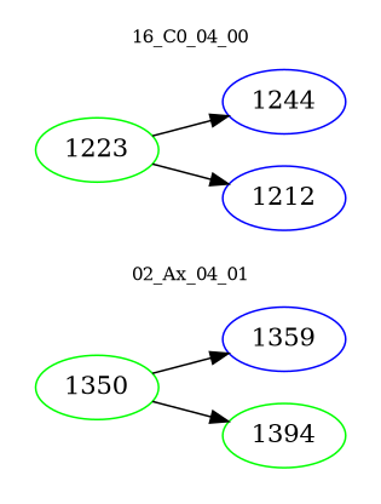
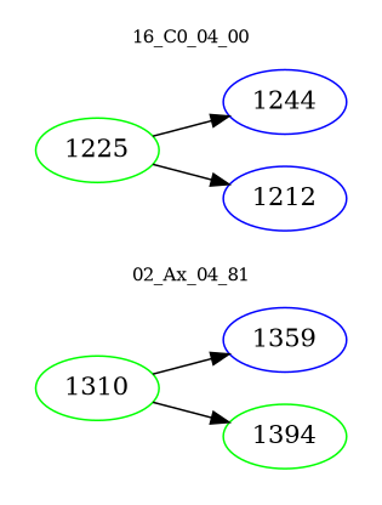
  digraph {
    rankdir=LR
    node [color=green]
    edge [color=black]
-   n1 [label=1350]
+   n1 [label=1310]
    n2 [label=1394]
    n3 [color=blue label=1359]
-   n4 [label=1223]
+   n4 [label=1225]
    n5 [color=blue label=1212]
    n6 [color=blue label=1244]
    subgraph cluster_1 {
      color=white
      fontsize=10
-     label="02_Ax_04_01"
+     label="02_Ax_04_81"
      n1
      n2
      n3
    }
    subgraph cluster_2 {
      color=white
      fontsize=10
      label="16_C0_04_00"
      n4
      n5
      n6
    }
    n1 -> n2
    n1 -> n3
    n4 -> n5
    n4 -> n6
  }
